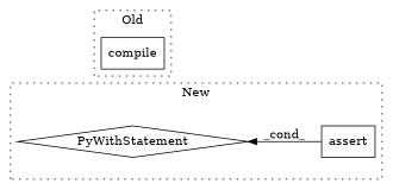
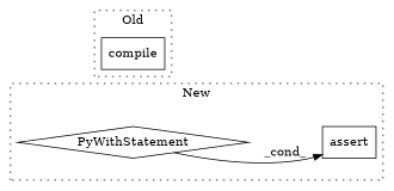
  digraph {
    rankdir=LR
    node [a=32 shape=box]
    n1 [a=104 l="10,2" label=PyWithStatement s="7606,7653" shape=diamond]
    n2 [l="13,1" label=assert s="7621,7652"]
    n3 [l=9 label=compile s=6754]
    subgraph cluster_1 {
      label=New
      style=dotted
      n1
      n2
    }
    subgraph cluster_2 {
      label=Old
      style=dotted
      n3
    }
-   n2 -> n1 [label=_cond_]
+   n1 -> n2 [label=_cond_]
  }
